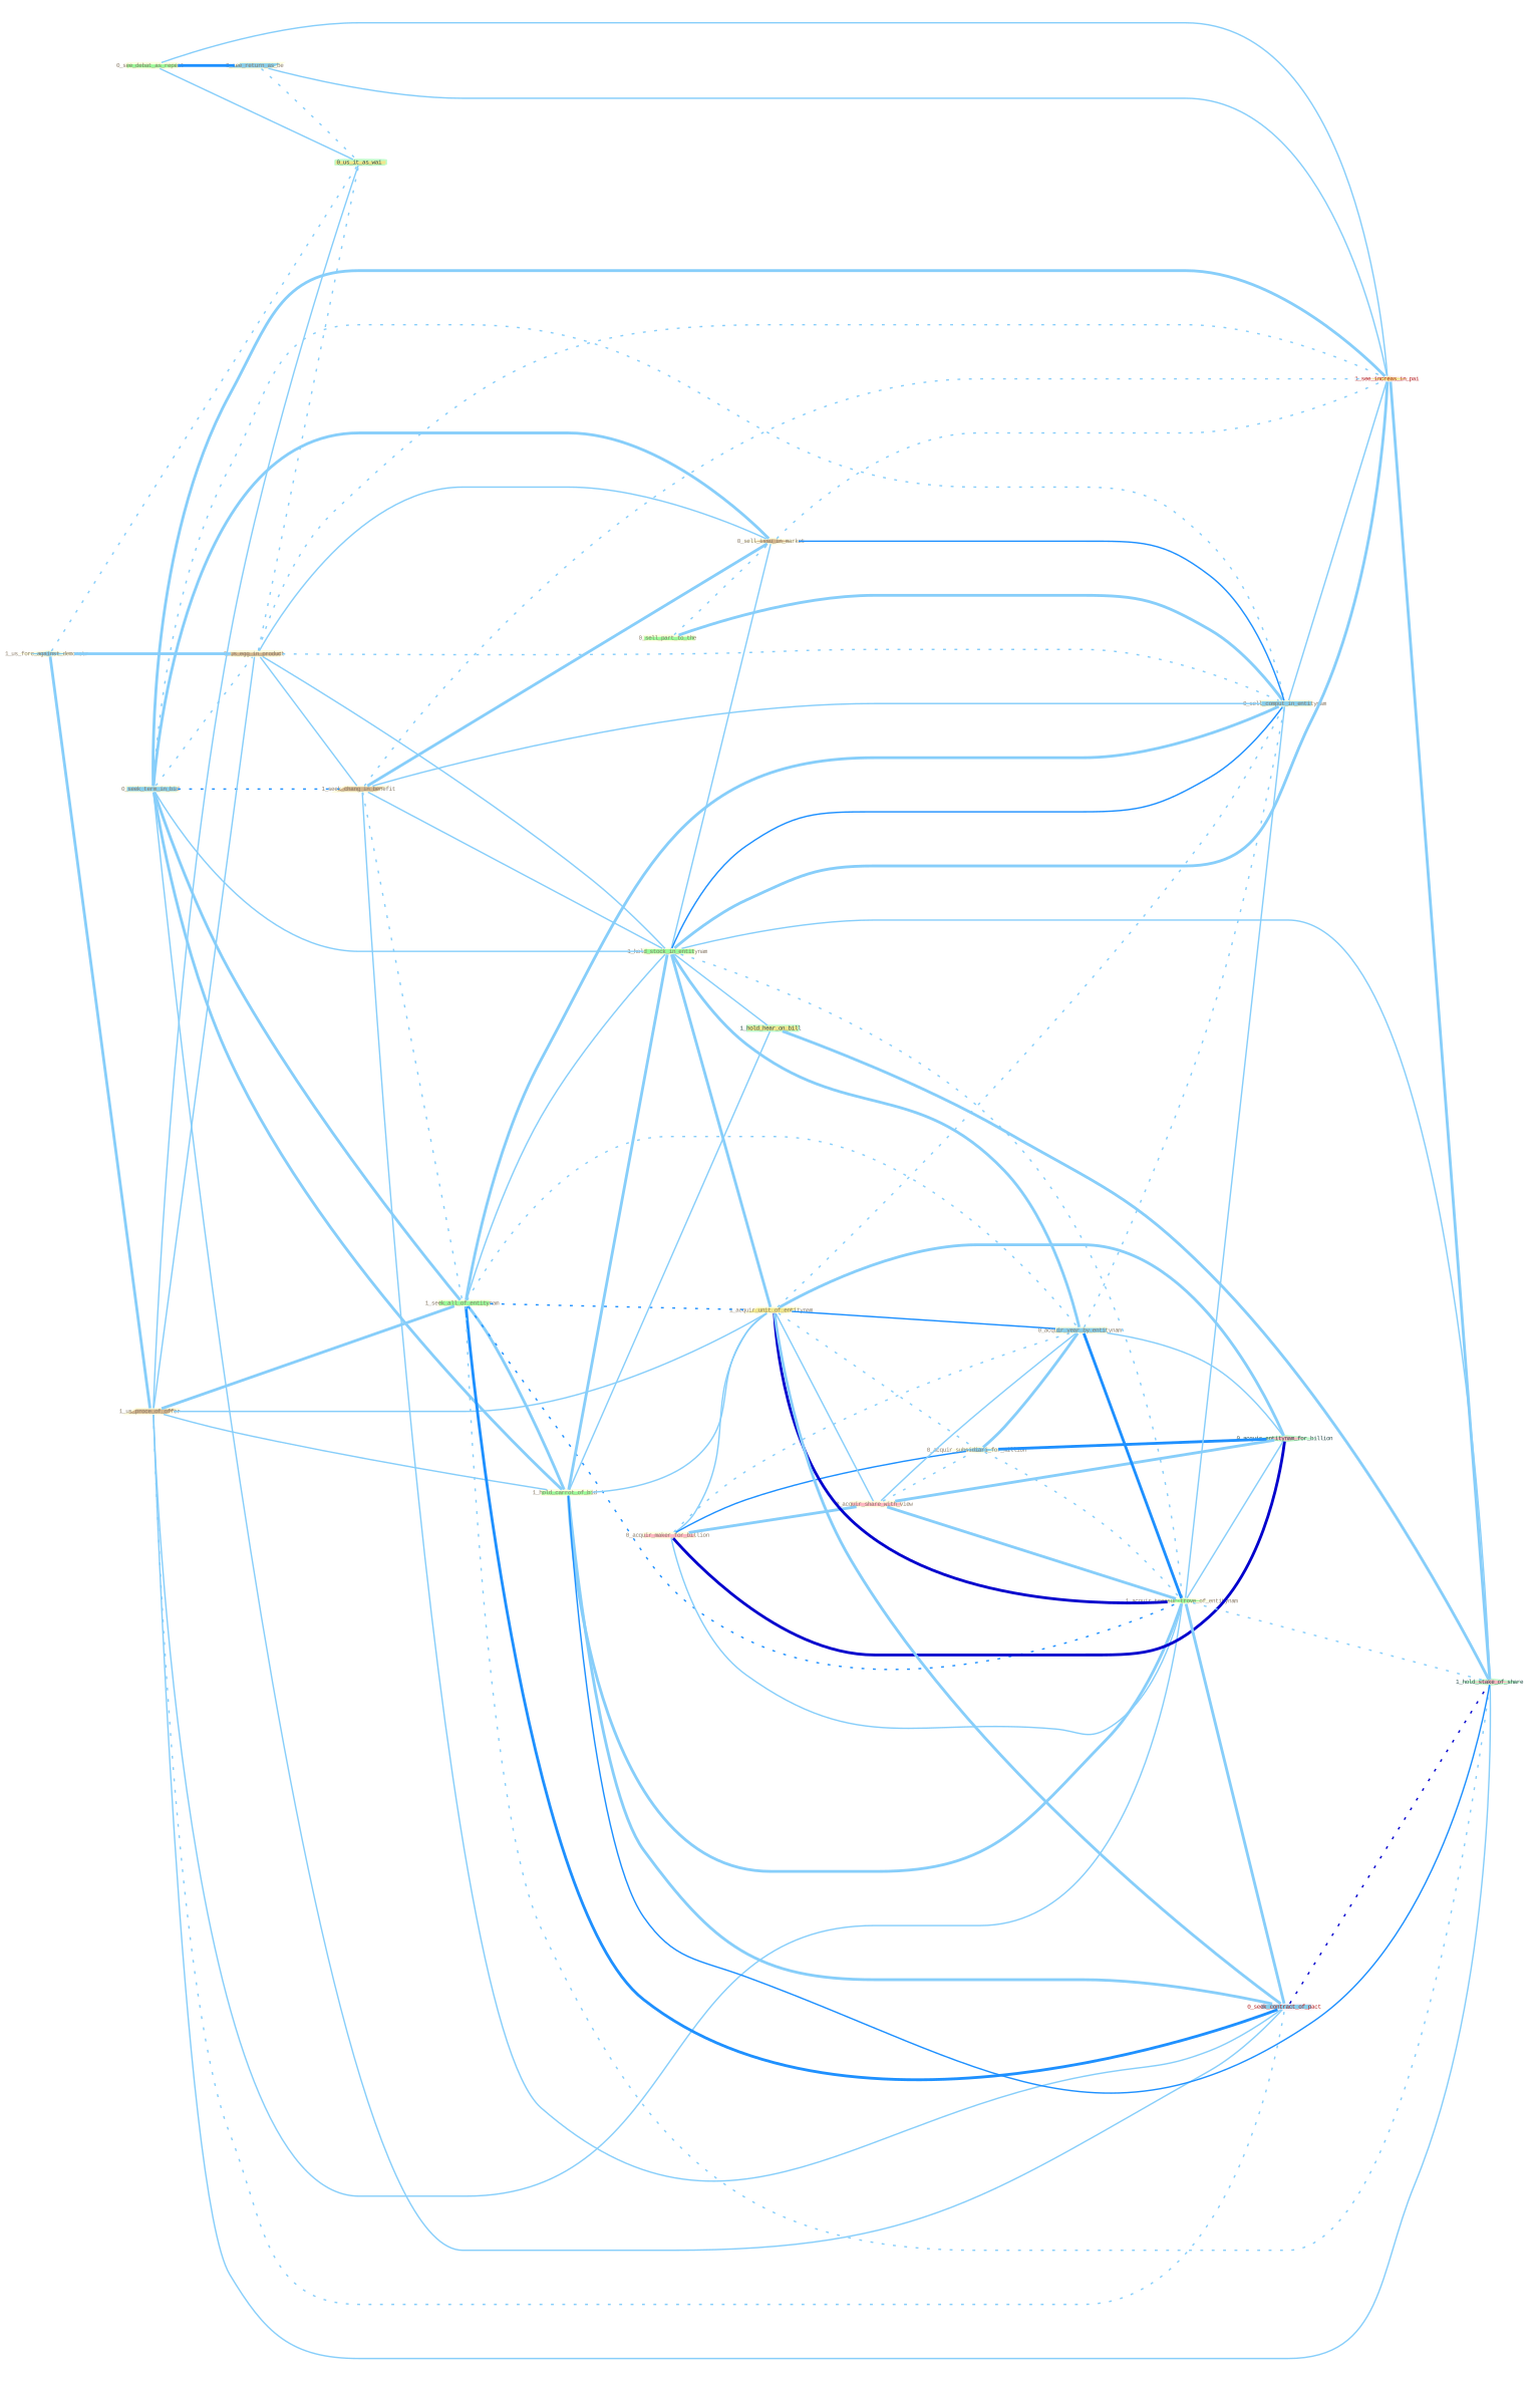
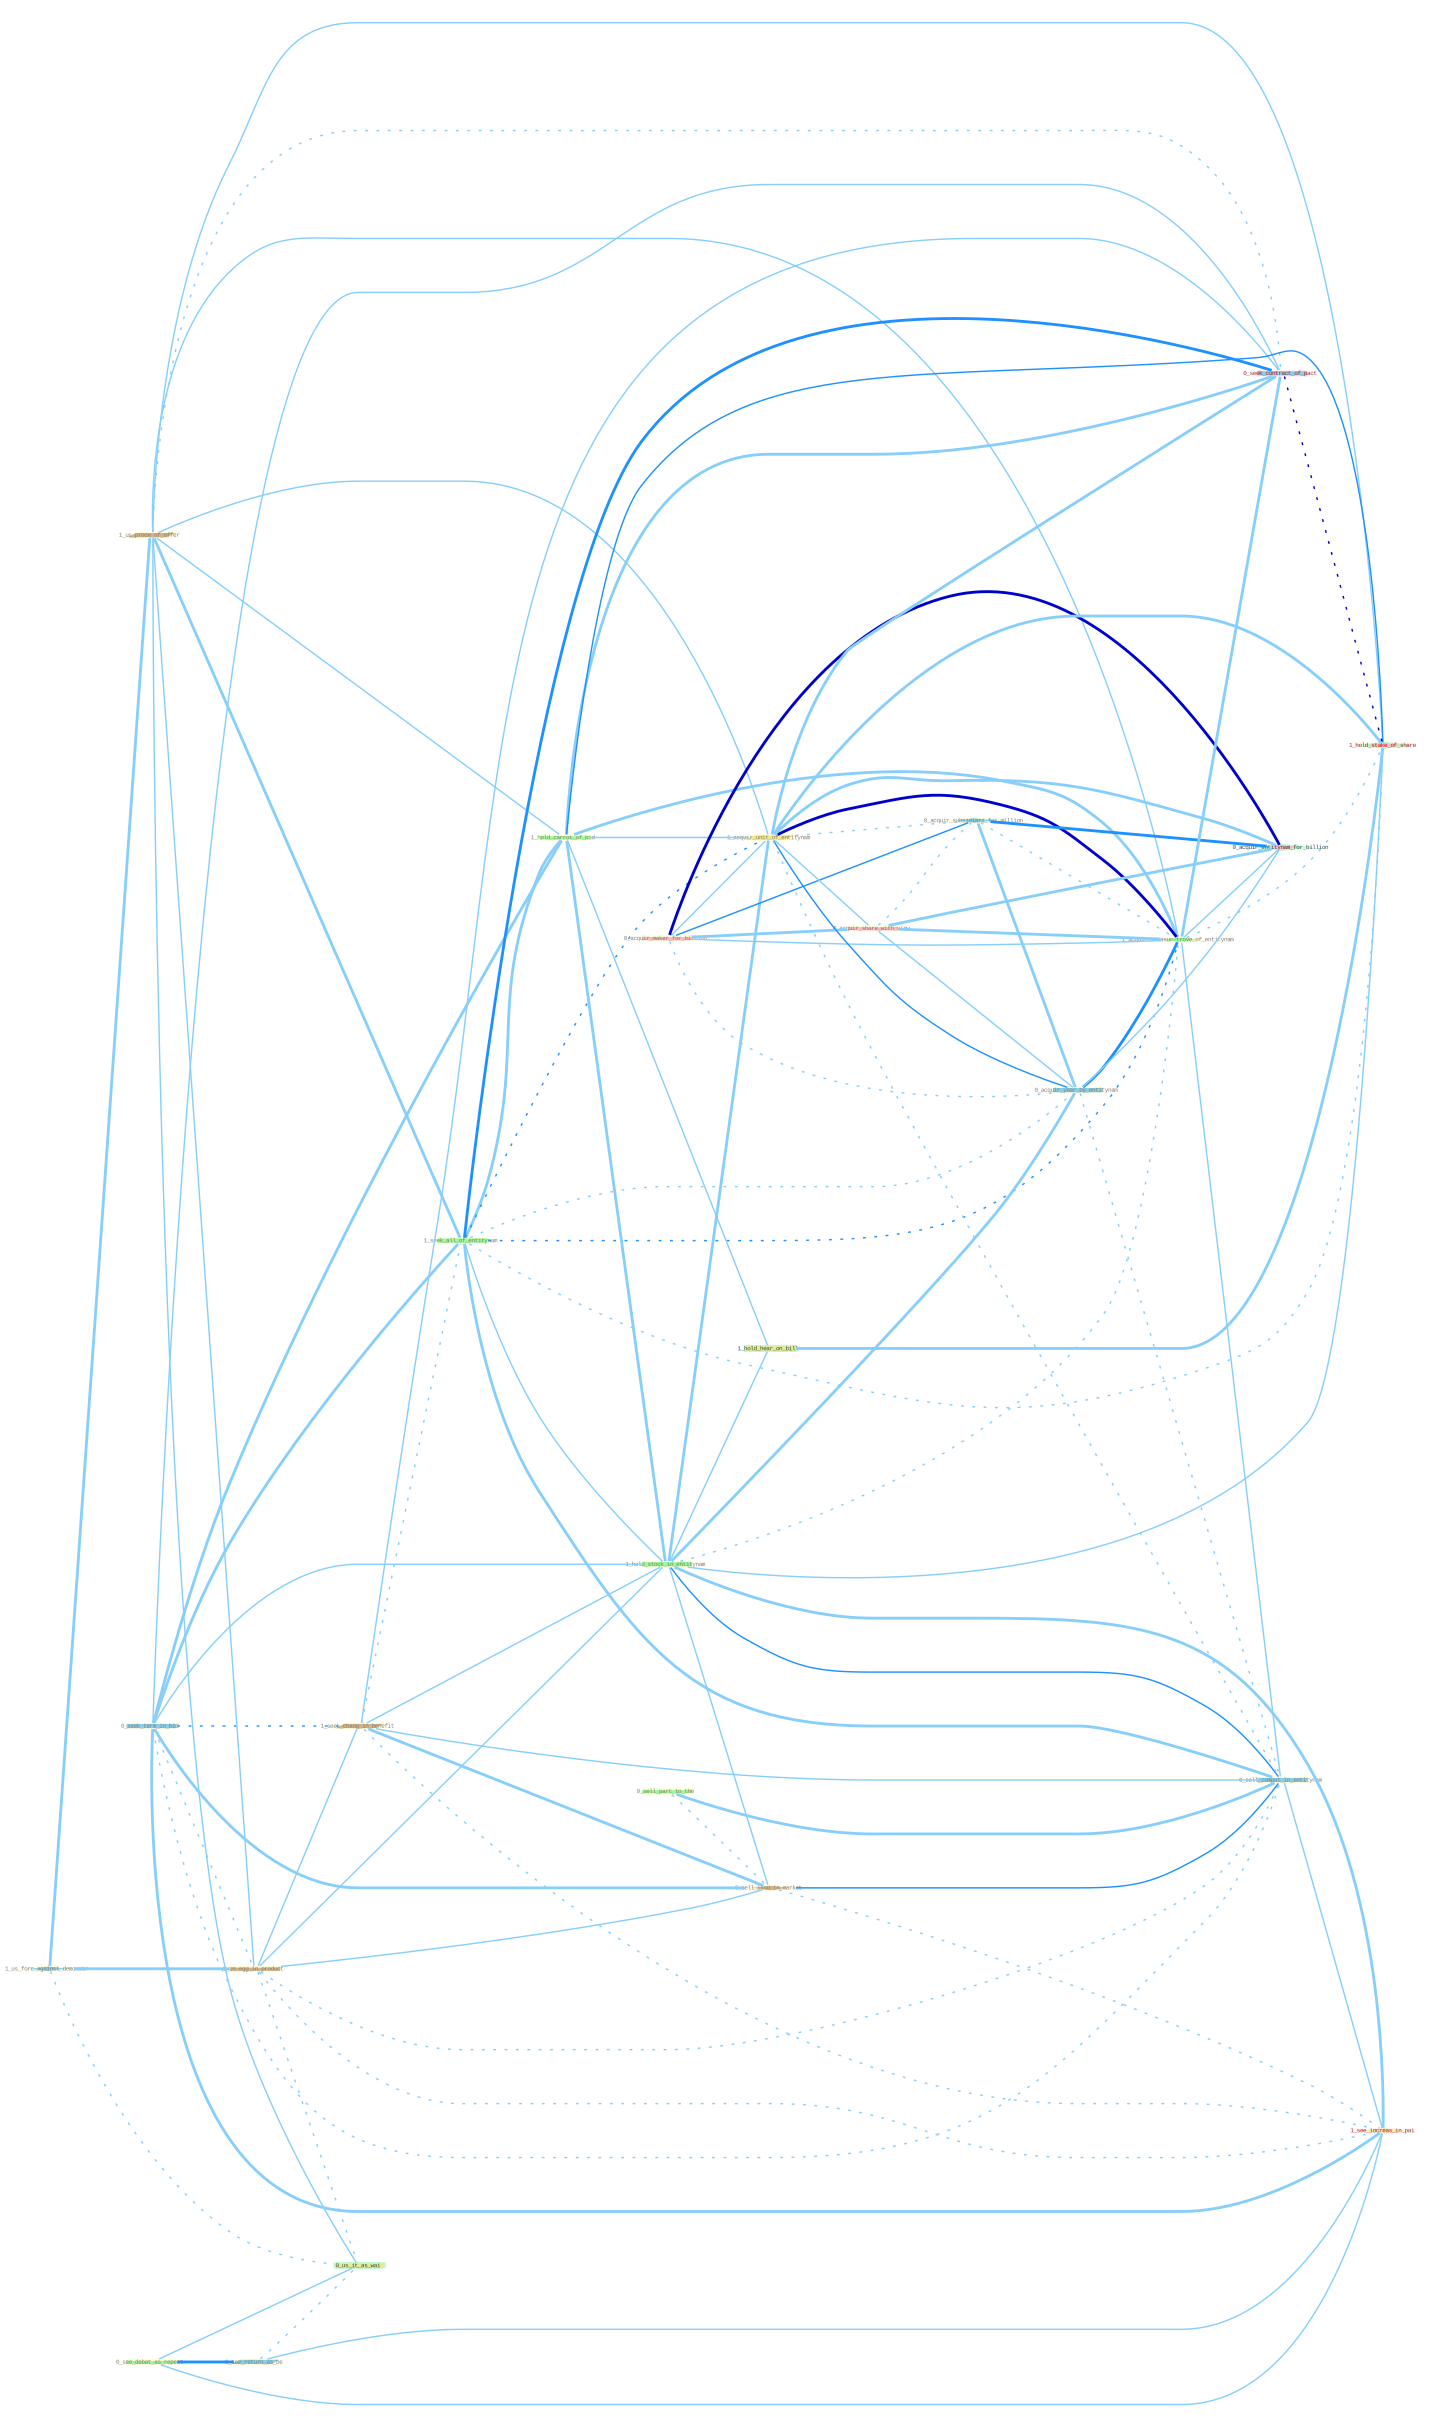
  graph {
    fontname="Liberation Mono"
    rankdir=LR
    node [color="#ffffe0" fillcolor=skyblue fixedsize=true fontcolor="#8b7d6b" fontname="Liberation Mono" fontsize=4 shape=box style=filled]
    edge [color="#87cefa" fontname="Liberation Mono" style=solid w=1]
    "0_seek_term_in_bid " [height=.06 width=.5]
    "1_us_forc_against_demonstr " [height=.06 shape=diamond width=.5]
    "1_us_proce_of_offer " [fillcolor=tan height=.06 shape=parallelogram width=.5]
    "0_us_egg_in_product " [fillcolor=tan height=.06 shape=cylinder width=.5]
    "1_seek_chang_in_benefit " [fillcolor=tan height=.06 shape=parallelogram width=.5]
    "0_see_debat_as_repeat " [fillcolor=palegreen height=.06 shape=cylinder width=.5]
    "1_seek_all_of_entitynam " [fillcolor=palegreen height=.06 width=.5]
    "1_hold_carrot_of_bid " [fillcolor=palegreen height=.06 shape=cylinder width=.5]
    "1_hold_stock_in_entitynam " [fillcolor=palegreen height=.06 width=.5]
    "0_acquir_maker_for_billion " [fillcolor=lightpink height=.06 shape=cylinder width=.5]
    "0_sell_part_to_the " [fillcolor=palegreen height=.06 shape=cylinder width=.5]
    "0_see_return_as_be " [height=.06 shape=parallelogram width=.5]
    "1_acquir_unit_of_entitynam " [fillcolor=khaki height=.06 shape=parallelogram width=.5]
    "0_acquir_share_with_view " [fillcolor=lightpink height=.06 shape=cylinder width=.5]
    "0_acquir_subsidiari_for_million " [height=.06 shape=diamond width=.5]
    "0_acquir_year_by_entitynam " [height=.06 width=.5]
    "0_sell_issu_in_market " [fillcolor=tan height=.06 shape=diamond width=.5]
    "1_acquir_treasur-trove_of_entitynam " [fillcolor=palegreen height=.06 shape=diamond width=.5]
    "0_sell_comput_in_entitynam " [height=.06 width=.5]
    "0_seek_contract_of_pact " [color="#fff0f5" fontcolor="#b22222" height=.06 width=.5]
    "1_see_increas_in_pai " [color="#fff0f5" fillcolor=khaki fontcolor="#b22222" height=.06 shape=diamond width=.5]
    "0_us_it_as_wai " [color="#BDFCC9" fillcolor=khaki fontcolor="#2f4f4f" height=.06 shape=cylinder width=.5]
-   "1_hold_stake_of_share " [color="#BDFCC9" fillcolor=lightpink fontcolor="#2f4f4f" height=.06 shape=diamond width=.5]
+   "1_hold_stake_of_share " [color="#BDFCC9" fillcolor=lightpink fontcolor="#b22222" height=.06 shape=diamond width=.5]
    "1_hold_hear_on_bill " [color="#BDFCC9" fillcolor=khaki fontcolor="#2f4f4f" height=.06 width=.5]
    "0_acquir_entitynam_for_billion " [color="#BDFCC9" fillcolor=lightpink fontcolor="#2f4f4f" height=.06 shape=diamond width=.5]
    subgraph sub_1 {
      "0_seek_term_in_bid "
      "1_us_forc_against_demonstr "
      "1_us_proce_of_offer "
      "0_us_egg_in_product "
      "1_seek_chang_in_benefit "
      "0_see_debat_as_repeat "
      "1_seek_all_of_entitynam "
      "1_hold_carrot_of_bid "
      "1_hold_stock_in_entitynam "
      "0_acquir_maker_for_billion "
      "0_sell_part_to_the "
      "0_see_return_as_be "
      "1_acquir_unit_of_entitynam "
      "0_acquir_share_with_view "
      "0_acquir_subsidiari_for_million "
      "0_acquir_year_by_entitynam "
      "0_sell_issu_in_market "
      "1_acquir_treasur-trove_of_entitynam "
      "0_sell_comput_in_entitynam "
    }
    subgraph sub_2 {
      "0_seek_contract_of_pact "
      "1_see_increas_in_pai "
    }
    "0_seek_term_in_bid " -- "0_us_egg_in_product " [style=dotted]
    "0_seek_term_in_bid " -- "1_seek_chang_in_benefit " [color="#1e90ff" style=dotted w=2]
    "0_seek_term_in_bid " -- "1_seek_all_of_entitynam " [style=bold]
    "0_seek_term_in_bid " -- "1_hold_carrot_of_bid " [style=bold]
    "0_seek_term_in_bid " -- "1_hold_stock_in_entitynam "
    "0_seek_term_in_bid " -- "0_sell_issu_in_market " [style=bold]
    "0_seek_term_in_bid " -- "0_sell_comput_in_entitynam " [style=dotted]
    "0_seek_term_in_bid " -- "0_seek_contract_of_pact "
    "0_seek_term_in_bid " -- "1_see_increas_in_pai " [style=bold]
    "1_us_forc_against_demonstr " -- "1_us_proce_of_offer " [style=bold]
    "1_us_forc_against_demonstr " -- "0_us_egg_in_product " [style=bold]
    "1_us_forc_against_demonstr " -- "0_us_it_as_wai " [style=dotted]
    "1_us_proce_of_offer " -- "0_us_egg_in_product "
    "1_us_proce_of_offer " -- "1_seek_all_of_entitynam " [style=bold]
    "1_us_proce_of_offer " -- "1_hold_carrot_of_bid "
    "1_us_proce_of_offer " -- "1_acquir_unit_of_entitynam "
    "1_us_proce_of_offer " -- "1_acquir_treasur-trove_of_entitynam "
    "1_us_proce_of_offer " -- "0_seek_contract_of_pact " [style=dotted]
    "1_us_proce_of_offer " -- "0_us_it_as_wai "
    "1_us_proce_of_offer " -- "1_hold_stake_of_share "
    "0_us_egg_in_product " -- "1_seek_chang_in_benefit "
    "0_us_egg_in_product " -- "1_hold_stock_in_entitynam "
    "0_us_egg_in_product " -- "0_sell_issu_in_market "
    "0_us_egg_in_product " -- "0_sell_comput_in_entitynam " [style=dotted]
    "0_us_egg_in_product " -- "1_see_increas_in_pai " [style=dotted]
    "0_us_egg_in_product " -- "0_us_it_as_wai " [style=dotted]
    "1_seek_chang_in_benefit " -- "1_seek_all_of_entitynam " [style=dotted]
    "1_seek_chang_in_benefit " -- "1_hold_stock_in_entitynam "
    "1_seek_chang_in_benefit " -- "0_sell_issu_in_market " [style=bold]
    "1_seek_chang_in_benefit " -- "0_sell_comput_in_entitynam "
    "1_seek_chang_in_benefit " -- "0_seek_contract_of_pact "
    "1_seek_chang_in_benefit " -- "1_see_increas_in_pai " [style=dotted]
    "0_see_debat_as_repeat " -- "0_see_return_as_be " [color="#1e90ff" style=bold w=2]
    "0_see_debat_as_repeat " -- "1_see_increas_in_pai "
    "0_see_debat_as_repeat " -- "0_us_it_as_wai "
    "1_seek_all_of_entitynam " -- "1_hold_carrot_of_bid " [style=bold]
    "1_seek_all_of_entitynam " -- "1_hold_stock_in_entitynam "
    "1_seek_all_of_entitynam " -- "1_acquir_unit_of_entitynam " [color="#1e90ff" style=dotted w=2]
    "1_seek_all_of_entitynam " -- "0_acquir_year_by_entitynam " [style=dotted]
    "1_seek_all_of_entitynam " -- "1_acquir_treasur-trove_of_entitynam " [color="#1e90ff" style=dotted w=2]
    "1_seek_all_of_entitynam " -- "0_sell_comput_in_entitynam " [style=bold]
    "1_seek_all_of_entitynam " -- "0_seek_contract_of_pact " [color="#1e90ff" style=bold w=2]
    "1_seek_all_of_entitynam " -- "1_hold_stake_of_share " [style=dotted]
    "1_hold_carrot_of_bid " -- "1_hold_stock_in_entitynam " [style=bold]
    "1_hold_carrot_of_bid " -- "1_acquir_unit_of_entitynam "
    "1_hold_carrot_of_bid " -- "1_acquir_treasur-trove_of_entitynam " [style=bold]
    "1_hold_carrot_of_bid " -- "0_seek_contract_of_pact " [style=bold]
    "1_hold_carrot_of_bid " -- "1_hold_stake_of_share " [color="#1e90ff" w=2]
    "1_hold_carrot_of_bid " -- "1_hold_hear_on_bill "
    "1_hold_stock_in_entitynam " -- "1_acquir_unit_of_entitynam " [style=bold]
    "1_hold_stock_in_entitynam " -- "0_acquir_year_by_entitynam " [style=bold]
    "1_hold_stock_in_entitynam " -- "0_sell_issu_in_market "
    "1_hold_stock_in_entitynam " -- "1_acquir_treasur-trove_of_entitynam " [style=dotted]
    "1_hold_stock_in_entitynam " -- "0_sell_comput_in_entitynam " [color="#1e90ff" w=2]
    "1_hold_stock_in_entitynam " -- "1_see_increas_in_pai " [style=bold]
    "1_hold_stock_in_entitynam " -- "1_hold_stake_of_share "
    "1_hold_stock_in_entitynam " -- "1_hold_hear_on_bill "
    "0_acquir_maker_for_billion " -- "1_acquir_unit_of_entitynam "
    "0_acquir_maker_for_billion " -- "0_acquir_share_with_view " [style=bold]
    "0_acquir_maker_for_billion " -- "0_acquir_subsidiari_for_million " [color="#1e90ff" w=2]
    "0_acquir_maker_for_billion " -- "0_acquir_year_by_entitynam " [style=dotted]
    "0_acquir_maker_for_billion " -- "1_acquir_treasur-trove_of_entitynam "
    "0_acquir_maker_for_billion " -- "0_acquir_entitynam_for_billion " [color="#0000cd" style=bold w=3]
    "0_sell_part_to_the " -- "0_sell_issu_in_market " [style=dotted]
    "0_sell_part_to_the " -- "0_sell_comput_in_entitynam " [style=bold]
    "0_see_return_as_be " -- "1_see_increas_in_pai "
    "0_see_return_as_be " -- "0_us_it_as_wai " [style=dotted]
    "1_acquir_unit_of_entitynam " -- "0_acquir_share_with_view "
    "1_acquir_unit_of_entitynam " -- "0_acquir_subsidiari_for_million " [style=dotted]
    "1_acquir_unit_of_entitynam " -- "0_acquir_year_by_entitynam " [color="#1e90ff" w=2]
    "1_acquir_unit_of_entitynam " -- "1_acquir_treasur-trove_of_entitynam " [color="#0000cd" style=bold w=3]
    "1_acquir_unit_of_entitynam " -- "0_sell_comput_in_entitynam " [style=dotted]
    "1_acquir_unit_of_entitynam " -- "0_seek_contract_of_pact " [style=bold]
-   "1_see_increas_in_pai " -- "1_hold_stake_of_share " [style=bold]
+   "1_acquir_unit_of_entitynam " -- "1_hold_stake_of_share " [style=bold]
    "1_acquir_unit_of_entitynam " -- "0_acquir_entitynam_for_billion " [style=bold]
    "0_acquir_share_with_view " -- "0_acquir_subsidiari_for_million " [style=dotted]
    "0_acquir_share_with_view " -- "0_acquir_year_by_entitynam "
    "0_acquir_share_with_view " -- "1_acquir_treasur-trove_of_entitynam " [style=bold]
    "0_acquir_share_with_view " -- "0_acquir_entitynam_for_billion " [style=bold]
    "0_acquir_subsidiari_for_million " -- "0_acquir_year_by_entitynam " [style=bold]
    "0_acquir_subsidiari_for_million " -- "1_acquir_treasur-trove_of_entitynam " [style=dotted]
    "0_acquir_subsidiari_for_million " -- "0_acquir_entitynam_for_billion " [color="#1e90ff" style=bold w=2]
    "0_acquir_year_by_entitynam " -- "1_acquir_treasur-trove_of_entitynam " [color="#1e90ff" style=bold w=2]
    "0_acquir_year_by_entitynam " -- "0_sell_comput_in_entitynam " [style=dotted]
    "0_acquir_year_by_entitynam " -- "0_acquir_entitynam_for_billion "
    "0_sell_issu_in_market " -- "0_sell_comput_in_entitynam " [color="#1e90ff" w=2]
    "0_sell_issu_in_market " -- "1_see_increas_in_pai " [style=dotted]
    "1_acquir_treasur-trove_of_entitynam " -- "0_sell_comput_in_entitynam "
    "1_acquir_treasur-trove_of_entitynam " -- "0_seek_contract_of_pact " [style=bold]
    "1_acquir_treasur-trove_of_entitynam " -- "1_hold_stake_of_share " [style=dotted]
    "1_acquir_treasur-trove_of_entitynam " -- "0_acquir_entitynam_for_billion "
    "0_sell_comput_in_entitynam " -- "1_see_increas_in_pai "
    "0_seek_contract_of_pact " -- "1_hold_stake_of_share " [color="#0000cd" style=dotted]
    "1_hold_hear_on_bill " -- "1_hold_stake_of_share " [style=bold]
  }
